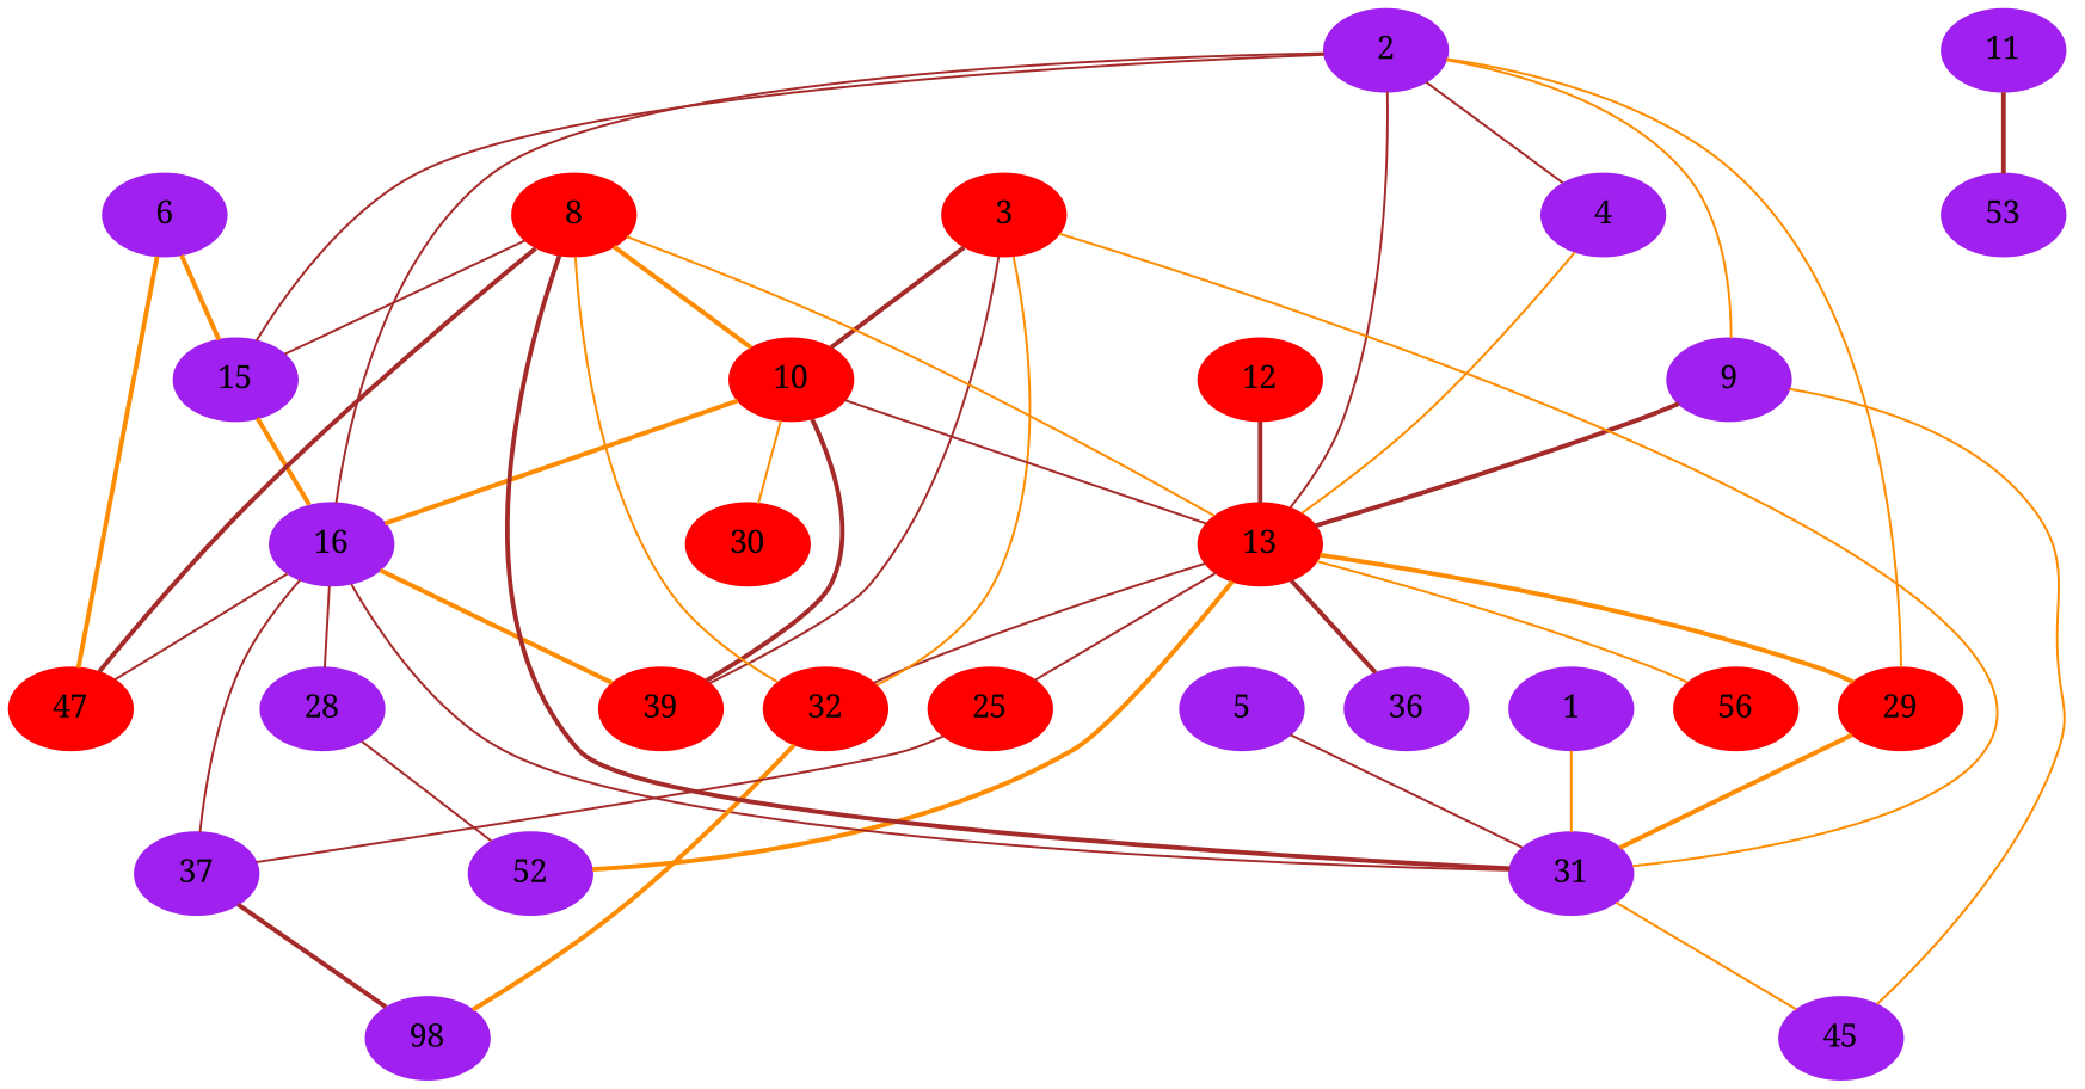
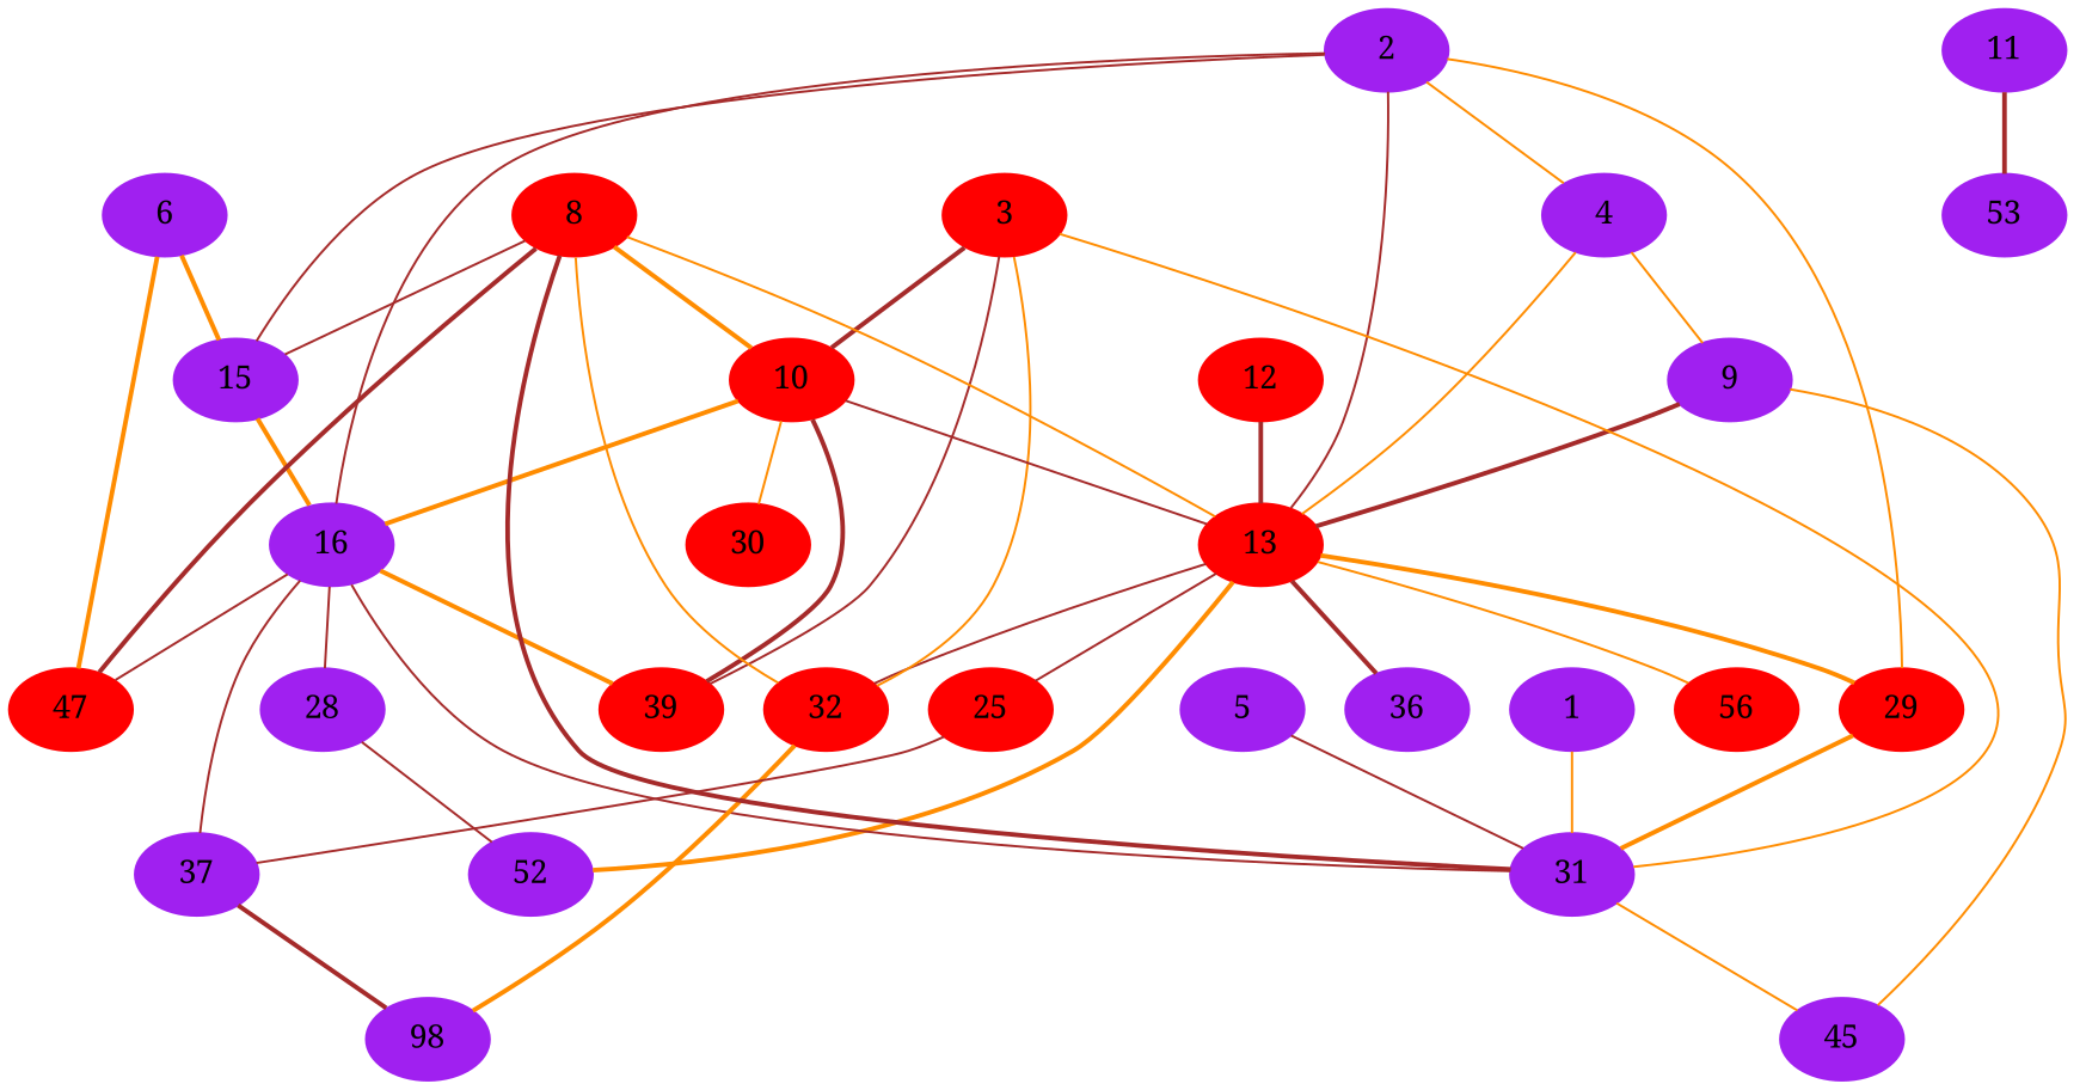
  graph {
    fontname="Noto Serif"
    node [color=purple fontname="Noto Serif" style=filled]
    edge [color=brown fontname="Noto Serif" style=solid]
    31 [super="+33"]
    45
    1
    2 [super="+7+18"]
    4 [super="+49"]
    13 [color=red super="+34+20+41"]
    15 [super="+24+23"]
    16 [super="+21+46+17"]
    29 [color=red]
    9 [super="+27"]
    32 [color=red super="+48"]
    25 [color=red]
    36
    52 [super="+54"]
    56 [color=red]
    39 [color=red]
    47 [color=red super="+51+58"]
    28
    37
    3 [color=red super="+19"]
    10 [color=red super="+43"]
    30 [color=red]
    n23 [label=98]
    5 [super="+50"]
    6 [super="+42"]
    8 [color=red super="+14+57+26"]
    11
    53
    12 [color=red]
    31 -- 45 [color=darkorange]
    1 -- 31 [color=darkorange]
-   2 -- 4
+   2 -- 4 [color=darkorange]
    2 -- 13
    2 -- 15 [weight=3]
    2 -- 16
    2 -- 29 [color=darkorange weight=2]
    4 -- 13 [color=darkorange]
-   2 -- 9 [color=darkorange]
+   4 -- 9 [color=darkorange]
    13 -- 29 [color=darkorange style=bold]
    13 -- 32 [weight=2]
    13 -- 25
    13 -- 36 [style=bold]
    13 -- 52 [color=darkorange style=bold]
    13 -- 56 [color=darkorange]
    15 -- 16 [color=darkorange style=bold weight=2]
    16 -- 31
    16 -- 39 [color=darkorange style=bold]
    16 -- 47
    16 -- 28
    16 -- 37 [weight=3]
    29 -- 31 [color=darkorange style=bold]
    9 -- 45 [color=darkorange]
    9 -- 13 [style=bold]
    32 -- n23 [color=darkorange style=bold]
    25 -- 37
    28 -- 52
    37 -- n23 [style=bold]
    3 -- 31 [color=darkorange]
    3 -- 32 [color=darkorange]
    3 -- 39
    3 -- 10 [style=bold]
    10 -- 13
    10 -- 16 [color=darkorange style=bold]
    10 -- 39 [style=bold]
    10 -- 30 [color=darkorange]
    5 -- 31
    6 -- 15 [color=darkorange style=bold]
    6 -- 47 [color=darkorange style=bold]
    8 -- 31 [style=bold]
    8 -- 13 [color=darkorange]
    8 -- 15 [weight=2]
    8 -- 32 [color=darkorange]
    8 -- 47 [style=bold]
    8 -- 10 [color=darkorange style=bold]
    11 -- 53 [style=bold]
    12 -- 13 [style=bold]
  }
